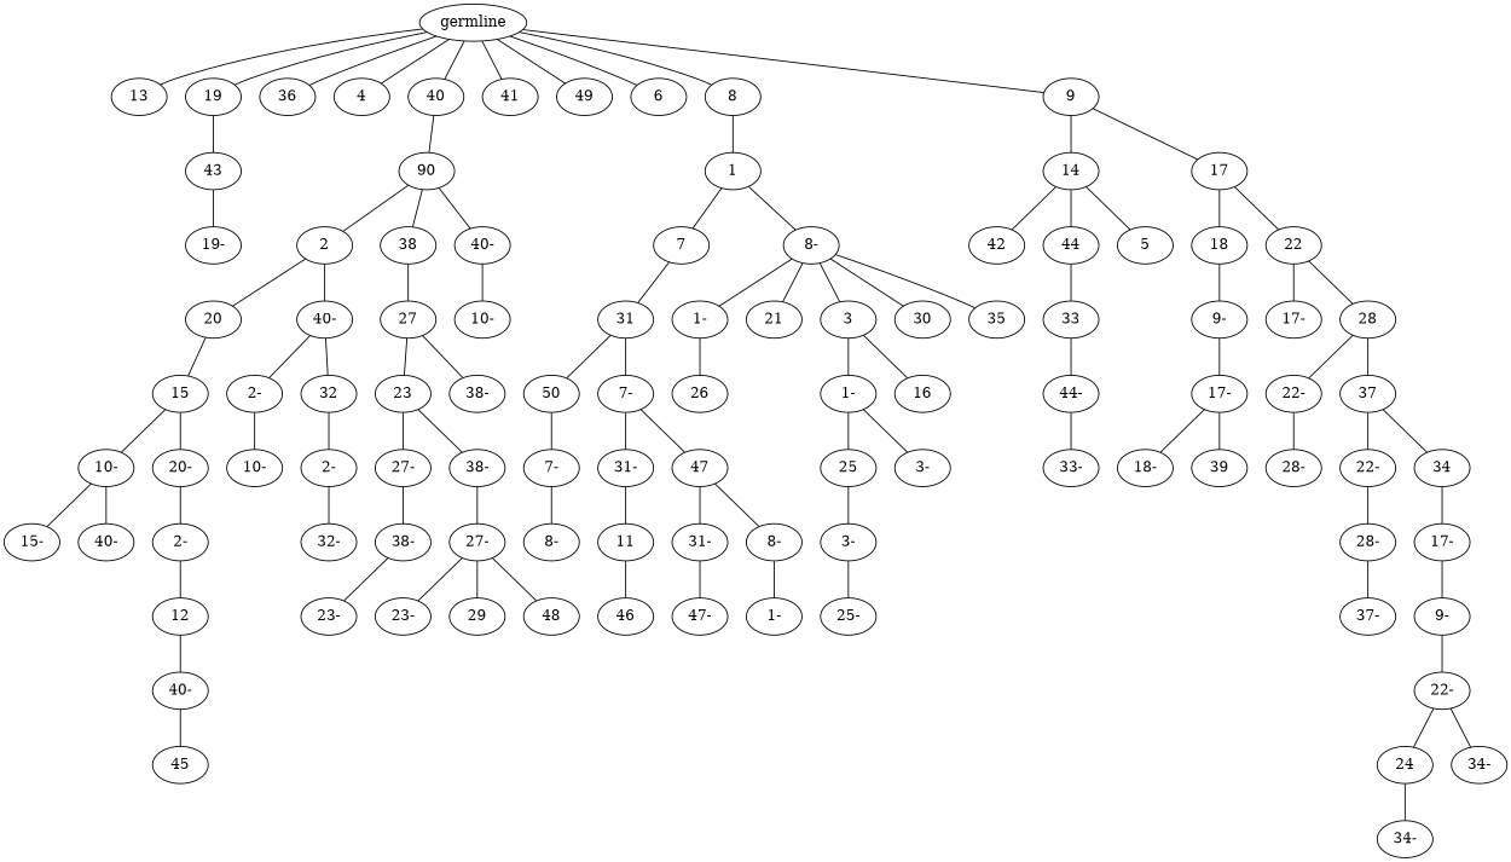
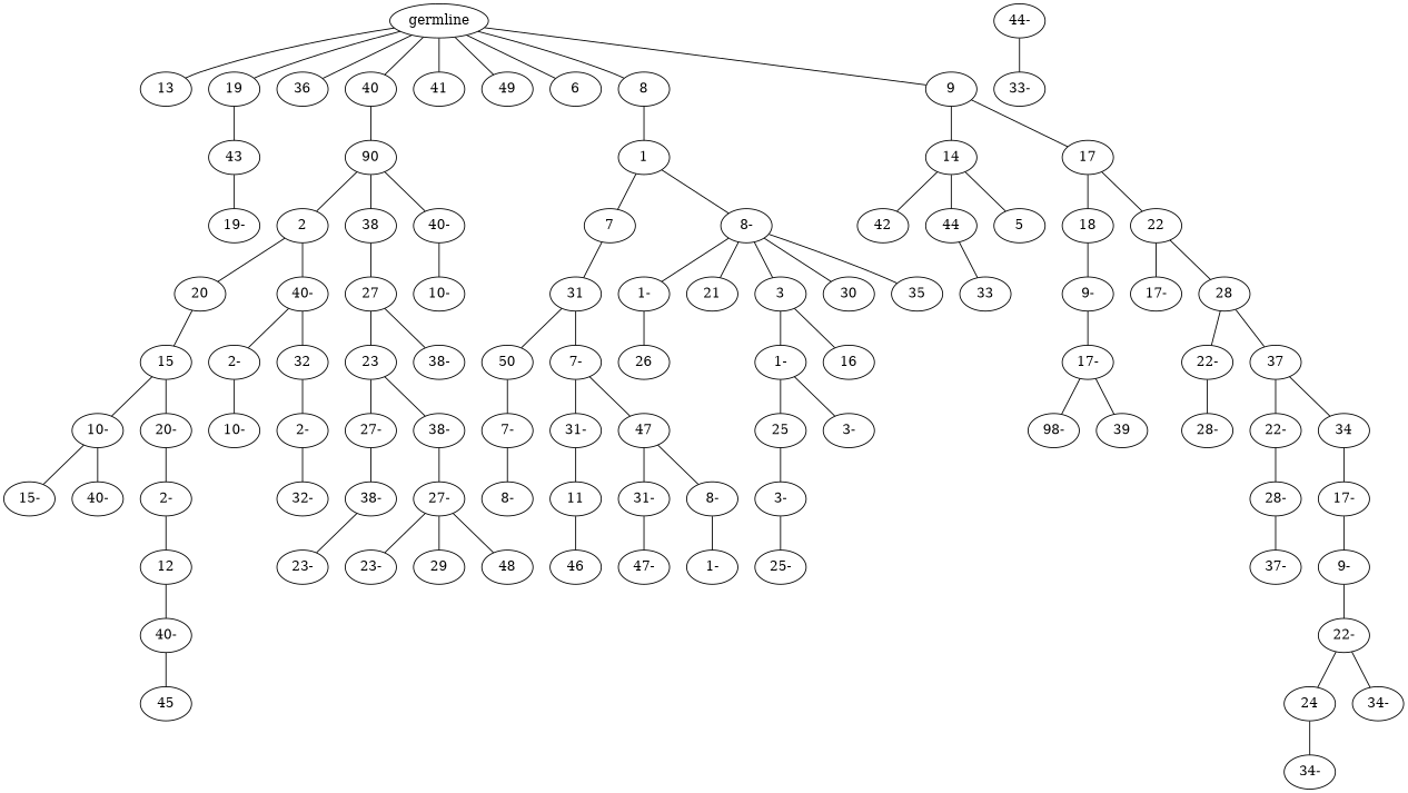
  graph {
    n1 [label=germline]
    n2 [label=13]
    n3 [label=19]
    n4 [label=36]
-   n5 [label=4]
    n6 [label=40]
    n7 [label=41]
    n8 [label=49]
    n9 [label=6]
    n10 [label=8]
    n11 [label=9]
    n12 [label=43]
    n13 [label=90]
    n14 [label=1]
    n15 [label=14]
    n16 [label=17]
    n17 [label="19-"]
    n18 [label=2]
    n19 [label=38]
    n20 [label="40-"]
    n21 [label=20]
    n22 [label="40-"]
    n23 [label=27]
    n24 [label="10-"]
    n25 [label=15]
    n26 [label="2-"]
    n27 [label=32]
    n28 [label="10-"]
    n29 [label="20-"]
    n30 [label="15-"]
    n31 [label="40-"]
    n32 [label="2-"]
    n33 [label=12]
    n34 [label="40-"]
    n35 [label=45]
    n36 [label="10-"]
    n37 [label="2-"]
    n38 [label="32-"]
    n39 [label=23]
    n40 [label="38-"]
    n41 [label="27-"]
    n42 [label="38-"]
    n43 [label="38-"]
    n44 [label="27-"]
    n45 [label="23-"]
    n46 [label="23-"]
    n47 [label=29]
    n48 [label=48]
    n49 [label=7]
    n50 [label="8-"]
    n51 [label=31]
    n52 [label="1-"]
    n53 [label=21]
    n54 [label=3]
    n55 [label=30]
    n56 [label=35]
    n57 [label=50]
    n58 [label="7-"]
    n59 [label="7-"]
    n60 [label="31-"]
    n61 [label=47]
    n62 [label="8-"]
    n63 [label=11]
    n64 [label="31-"]
    n65 [label="8-"]
    n66 [label=46]
    n67 [label="47-"]
    n68 [label="1-"]
    n69 [label=26]
    n70 [label="1-"]
    n71 [label=16]
    n72 [label=25]
    n73 [label="3-"]
    n74 [label="3-"]
    n75 [label="25-"]
    n76 [label=42]
    n77 [label=44]
    n78 [label=5]
    n79 [label=18]
    n80 [label=22]
    n81 [label=33]
    n82 [label="44-"]
    n83 [label="33-"]
    n84 [label="9-"]
    n85 [label="17-"]
    n86 [label=28]
    n87 [label="17-"]
-   n88 [label="18-"]
+   n88 [label="98-"]
    n89 [label=39]
    n90 [label="22-"]
    n91 [label=37]
    n92 [label="28-"]
    n93 [label="22-"]
    n94 [label=34]
    n95 [label="28-"]
    n96 [label="17-"]
    n97 [label="37-"]
    n98 [label="9-"]
    n99 [label="22-"]
    n100 [label=24]
    n101 [label="34-"]
    n102 [label="34-"]
    n1 -- n2
    n1 -- n3
    n1 -- n4
-   n1 -- n5
    n1 -- n6
    n1 -- n7
    n1 -- n8
    n1 -- n9
    n1 -- n10
    n1 -- n11
    n3 -- n12
    n6 -- n13
    n10 -- n14
    n11 -- n15
    n11 -- n16
    n12 -- n17
    n13 -- n18
    n13 -- n19
    n13 -- n20
    n14 -- n49
    n14 -- n50
    n15 -- n76
    n15 -- n77
    n15 -- n78
    n16 -- n79
    n16 -- n80
    n18 -- n21
    n18 -- n22
    n19 -- n23
    n20 -- n24
    n21 -- n25
    n22 -- n26
    n22 -- n27
    n23 -- n39
    n23 -- n40
    n25 -- n28
    n25 -- n29
    n26 -- n36
    n27 -- n37
    n28 -- n30
    n28 -- n31
    n29 -- n32
    n32 -- n33
    n33 -- n34
    n34 -- n35
    n37 -- n38
    n39 -- n41
    n39 -- n42
    n41 -- n43
    n42 -- n44
    n43 -- n45
    n44 -- n46
    n44 -- n47
    n44 -- n48
    n49 -- n51
    n50 -- n52
    n50 -- n53
    n50 -- n54
    n50 -- n55
    n50 -- n56
    n51 -- n57
    n51 -- n58
    n52 -- n69
    n54 -- n70
    n54 -- n71
    n57 -- n59
    n58 -- n60
    n58 -- n61
    n59 -- n62
    n60 -- n63
    n61 -- n64
    n61 -- n65
    n63 -- n66
    n64 -- n67
    n65 -- n68
    n70 -- n72
    n70 -- n73
    n72 -- n74
    n74 -- n75
    n77 -- n81
    n79 -- n84
    n80 -- n85
    n80 -- n86
-   n81 -- n82
    n82 -- n83
    n84 -- n87
    n86 -- n90
    n86 -- n91
    n87 -- n88
    n87 -- n89
    n90 -- n92
    n91 -- n93
    n91 -- n94
    n93 -- n95
    n94 -- n96
    n95 -- n97
    n96 -- n98
    n98 -- n99
    n99 -- n100
    n99 -- n101
    n100 -- n102
  }
